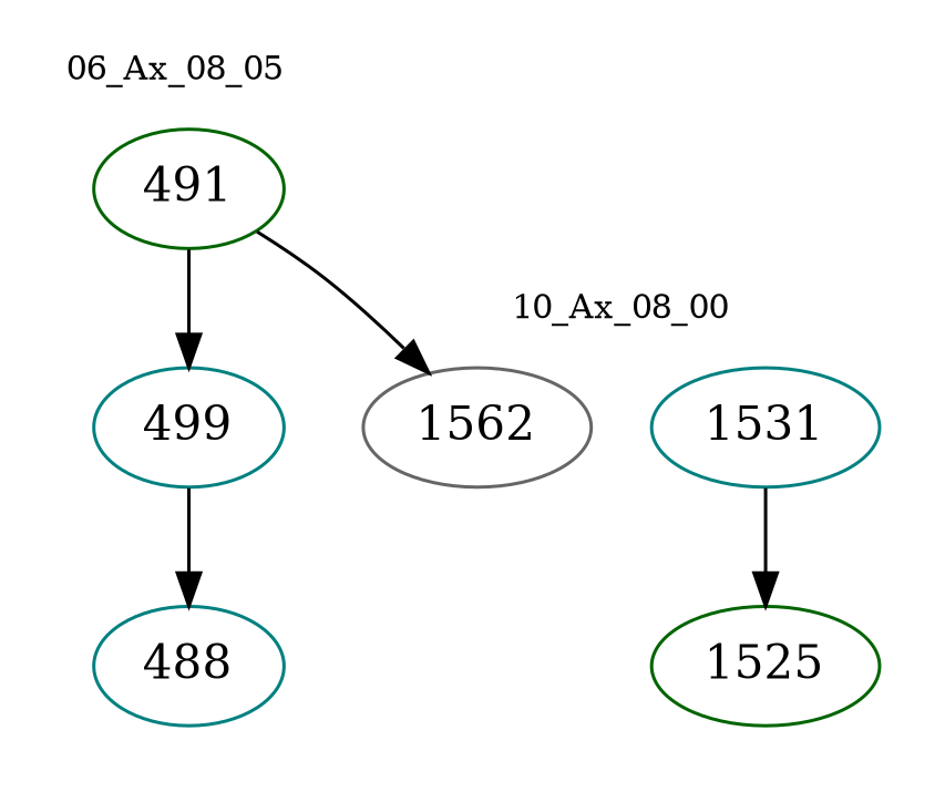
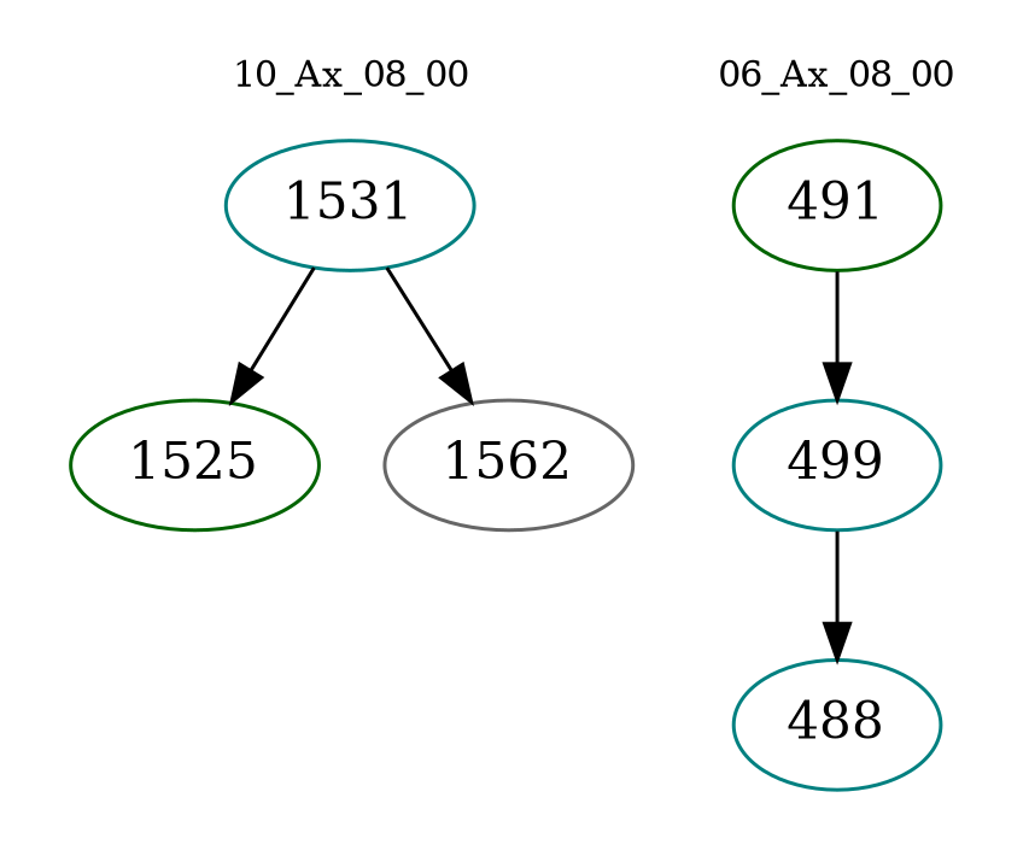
  digraph {
    node [color=teal]
    edge [color=black]
    n1 [label=1531]
    n2 [color=darkgreen label=1525]
    n3 [color=gray40 label=1562]
    n4 [color=darkgreen label=491]
    n5 [label=488]
    n6 [label=499]
    subgraph cluster_1 {
      color=white
      fontsize=10
      label="10_Ax_08_00"
      n1
      n2
      n3
    }
    subgraph cluster_2 {
      color=white
      fontsize=10
-     label="06_Ax_08_05"
+     label="06_Ax_08_00"
      n4
      n5
      n6
    }
    n1 -> n2
-   n4 -> n3
+   n1 -> n3
    n4 -> n6
    n6 -> n5
  }
